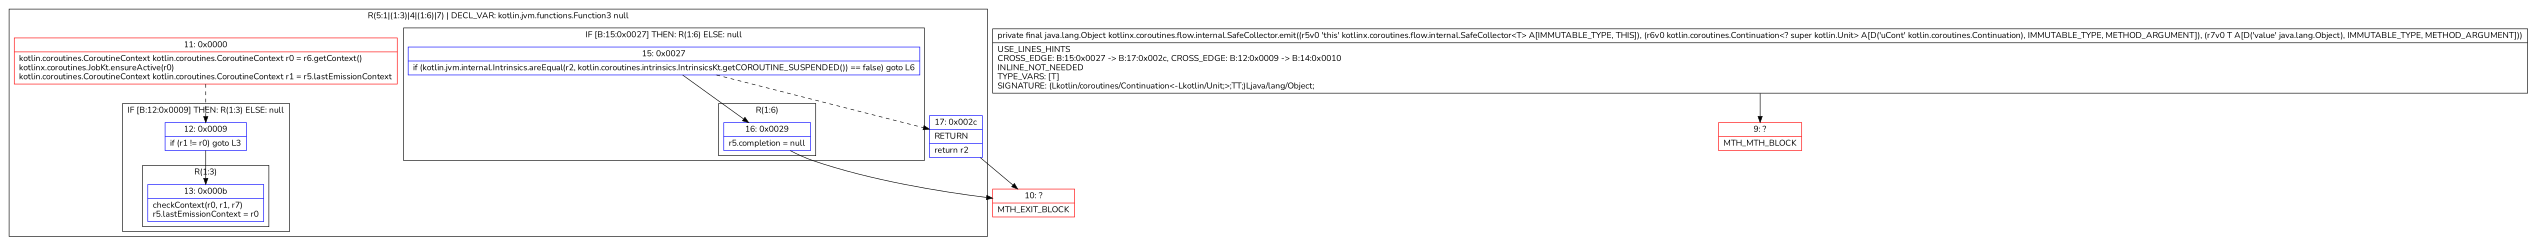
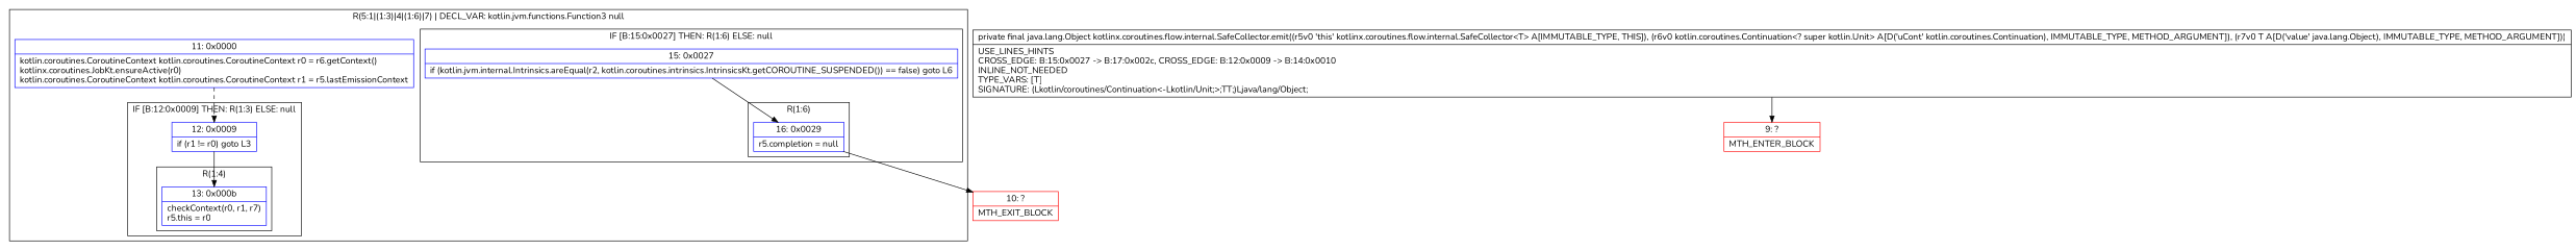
  digraph {
    fontname=Nunito
    node [color=blue fontname=Nunito shape=record]
    edge [fontname=Nunito]
-   n1 [label="{13\:\ 0x000b|checkContext(r0, r1, r7)\lr5.lastEmissionContext = r0\l}"]
+   n1 [label="{13\:\ 0x000b|checkContext(r0, r1, r7)\lr5.this = r0\l}"]
    n2 [label="{12\:\ 0x0009|if (r1 != r0) goto L3\l}"]
    n3 [label="{16\:\ 0x0029|r5.completion = null\l}"]
    n4 [label="{15\:\ 0x0027|if (kotlin.jvm.internal.Intrinsics.areEqual(r2, kotlin.coroutines.intrinsics.IntrinsicsKt.getCOROUTINE_SUSPENDED()) == false) goto L6\l}"]
-   n5 [color=red label="{11\:\ 0x0000|kotlin.coroutines.CoroutineContext kotlin.coroutines.CoroutineContext r0 = r6.getContext()\lkotlinx.coroutines.JobKt.ensureActive(r0)\lkotlin.coroutines.CoroutineContext kotlin.coroutines.CoroutineContext r1 = r5.lastEmissionContext\l}"]
-   n6 [label="{17\:\ 0x002c|RETURN\l|return r2\l}"]
+   n5 [label="{11\:\ 0x0000|kotlin.coroutines.CoroutineContext kotlin.coroutines.CoroutineContext r0 = r6.getContext()\lkotlinx.coroutines.JobKt.ensureActive(r0)\lkotlin.coroutines.CoroutineContext kotlin.coroutines.CoroutineContext r1 = r5.lastEmissionContext\l}"]
    n7 [color=red label="{10\:\ ?|MTH_EXIT_BLOCK\l}"]
-   n8 [color=red label="{9\:\ ?|MTH_MTH_BLOCK\l}"]
+   n8 [color=red label="{9\:\ ?|MTH_ENTER_BLOCK\l}"]
    n9 [label="{private final java.lang.Object kotlinx.coroutines.flow.internal.SafeCollector.emit((r5v0 'this' kotlinx.coroutines.flow.internal.SafeCollector\<T\> A[IMMUTABLE_TYPE, THIS]), (r6v0 kotlin.coroutines.Continuation\<? super kotlin.Unit\> A[D('uCont' kotlin.coroutines.Continuation), IMMUTABLE_TYPE, METHOD_ARGUMENT]), (r7v0 T A[D('value' java.lang.Object), IMMUTABLE_TYPE, METHOD_ARGUMENT]))  | USE_LINES_HINTS\lCROSS_EDGE: B:15:0x0027 \-\> B:17:0x002c, CROSS_EDGE: B:12:0x0009 \-\> B:14:0x0010\lINLINE_NOT_NEEDED\lTYPE_VARS: [T]\lSIGNATURE: (Lkotlin\/coroutines\/Continuation\<\-Lkotlin\/Unit;\>;TT;)Ljava\/lang\/Object;\l}" color=""]
    subgraph cluster_1 {
      label="R(5:1|(1:3)|4|(1:6)|7) | DECL_VAR: kotlin.jvm.functions.Function3 null\l"
      n5
-     n6
      subgraph cluster_2 {
        label="IF [B:12:0x0009] THEN: R(1:3) ELSE: null"
        n2
        subgraph cluster_3 {
-         label="R(1:3)"
+         label="R(1:4)"
          n1
        }
      }
      subgraph cluster_4 {
        label="IF [B:15:0x0027] THEN: R(1:6) ELSE: null"
        n4
        subgraph cluster_5 {
          label="R(1:6)"
          n3
        }
      }
    }
    n2 -> n1
    n3 -> n7
    n4 -> n3
-   n4 -> n6 [style=dashed]
    n5 -> n2 [style=dashed]
-   n6 -> n7
    n9 -> n8
  }
